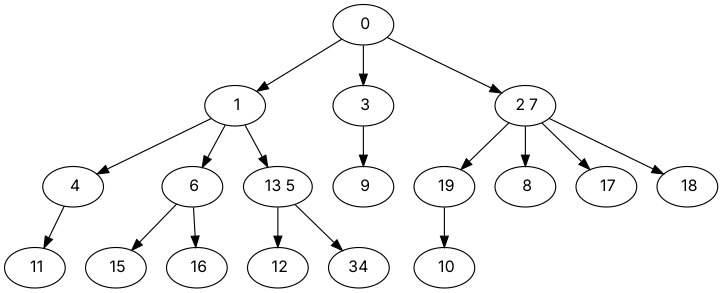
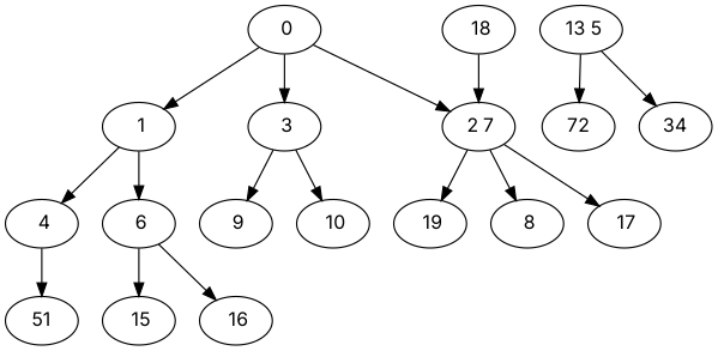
  digraph {
    fontname=Inter
    node [fontname=Inter]
    edge [fontname=Inter]
    " 0"
    " 1"
    " 3"
    " 2 7"
    " 4"
    " 6"
    " 13 5"
    " 9"
    " 10"
    " 19"
    " 8"
    " 17"
    " 18"
-   " 11"
+   " 11" [label=51]
    " 15"
    " 16"
-   " 12"
+   " 12" [label=72]
    n18 [label=34]
    " 0" -> " 1"
    " 0" -> " 3"
    " 0" -> " 2 7"
    " 1" -> " 4"
    " 1" -> " 6"
-   " 1" -> " 13 5"
    " 3" -> " 9"
-   " 19" -> " 10"
+   " 3" -> " 10"
    " 2 7" -> " 19"
    " 2 7" -> " 8"
    " 2 7" -> " 17"
-   " 2 7" -> " 18"
+   " 18" -> " 2 7"
    " 4" -> " 11"
    " 6" -> " 15"
    " 6" -> " 16"
    " 13 5" -> " 12"
    " 13 5" -> n18
  }
